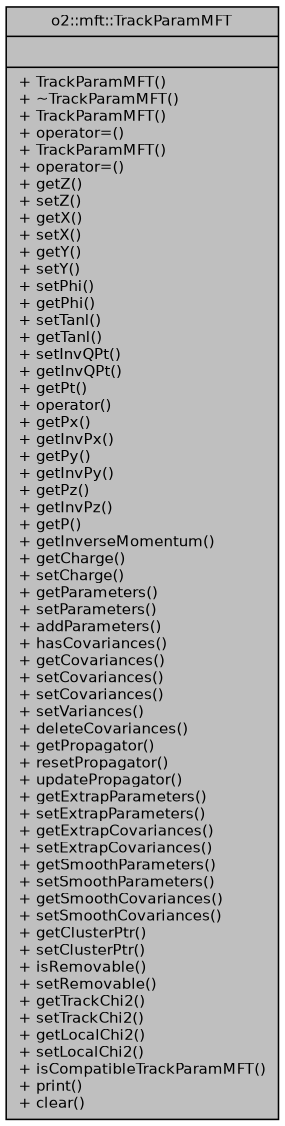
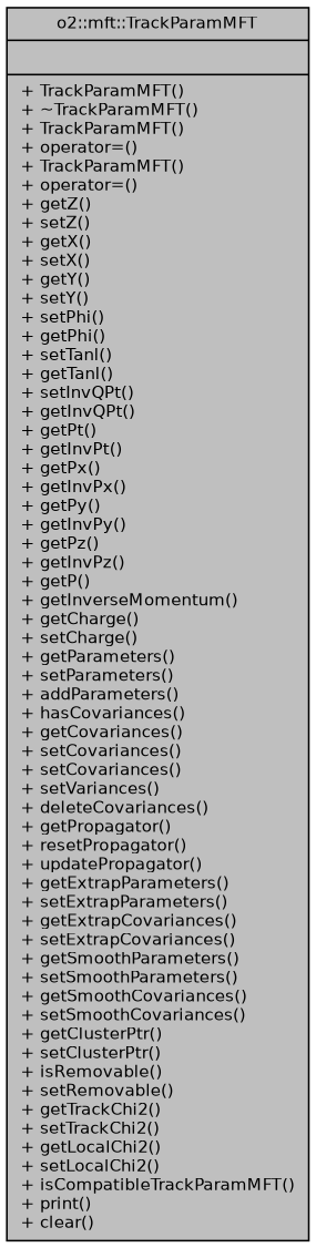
  digraph {
-   n1 [color=black fillcolor=grey75 fontcolor=black fontname=Helvetica fontsize=10 height=0.2 label="{o2::mft::TrackParamMFT\n||+ TrackParamMFT()\l+ ~TrackParamMFT()\l+ TrackParamMFT()\l+ operator=()\l+ TrackParamMFT()\l+ operator=()\l+ getZ()\l+ setZ()\l+ getX()\l+ setX()\l+ getY()\l+ setY()\l+ setPhi()\l+ getPhi()\l+ setTanl()\l+ getTanl()\l+ setInvQPt()\l+ getInvQPt()\l+ getPt()\l+ operator()\l+ getPx()\l+ getInvPx()\l+ getPy()\l+ getInvPy()\l+ getPz()\l+ getInvPz()\l+ getP()\l+ getInverseMomentum()\l+ getCharge()\l+ setCharge()\l+ getParameters()\l+ setParameters()\l+ addParameters()\l+ hasCovariances()\l+ getCovariances()\l+ setCovariances()\l+ setCovariances()\l+ setVariances()\l+ deleteCovariances()\l+ getPropagator()\l+ resetPropagator()\l+ updatePropagator()\l+ getExtrapParameters()\l+ setExtrapParameters()\l+ getExtrapCovariances()\l+ setExtrapCovariances()\l+ getSmoothParameters()\l+ setSmoothParameters()\l+ getSmoothCovariances()\l+ setSmoothCovariances()\l+ getClusterPtr()\l+ setClusterPtr()\l+ isRemovable()\l+ setRemovable()\l+ getTrackChi2()\l+ setTrackChi2()\l+ getLocalChi2()\l+ setLocalChi2()\l+ isCompatibleTrackParamMFT()\l+ print()\l+ clear()\l}" shape=record style=filled width=0.4]
+   n1 [color=black fillcolor=grey75 fontcolor=black fontname=Helvetica fontsize=10 height=0.2 label="{o2::mft::TrackParamMFT\n||+ TrackParamMFT()\l+ ~TrackParamMFT()\l+ TrackParamMFT()\l+ operator=()\l+ TrackParamMFT()\l+ operator=()\l+ getZ()\l+ setZ()\l+ getX()\l+ setX()\l+ getY()\l+ setY()\l+ setPhi()\l+ getPhi()\l+ setTanl()\l+ getTanl()\l+ setInvQPt()\l+ getInvQPt()\l+ getPt()\l+ getInvPt()\l+ getPx()\l+ getInvPx()\l+ getPy()\l+ getInvPy()\l+ getPz()\l+ getInvPz()\l+ getP()\l+ getInverseMomentum()\l+ getCharge()\l+ setCharge()\l+ getParameters()\l+ setParameters()\l+ addParameters()\l+ hasCovariances()\l+ getCovariances()\l+ setCovariances()\l+ setCovariances()\l+ setVariances()\l+ deleteCovariances()\l+ getPropagator()\l+ resetPropagator()\l+ updatePropagator()\l+ getExtrapParameters()\l+ setExtrapParameters()\l+ getExtrapCovariances()\l+ setExtrapCovariances()\l+ getSmoothParameters()\l+ setSmoothParameters()\l+ getSmoothCovariances()\l+ setSmoothCovariances()\l+ getClusterPtr()\l+ setClusterPtr()\l+ isRemovable()\l+ setRemovable()\l+ getTrackChi2()\l+ setTrackChi2()\l+ getLocalChi2()\l+ setLocalChi2()\l+ isCompatibleTrackParamMFT()\l+ print()\l+ clear()\l}" shape=record style=filled width=0.4]
  }
